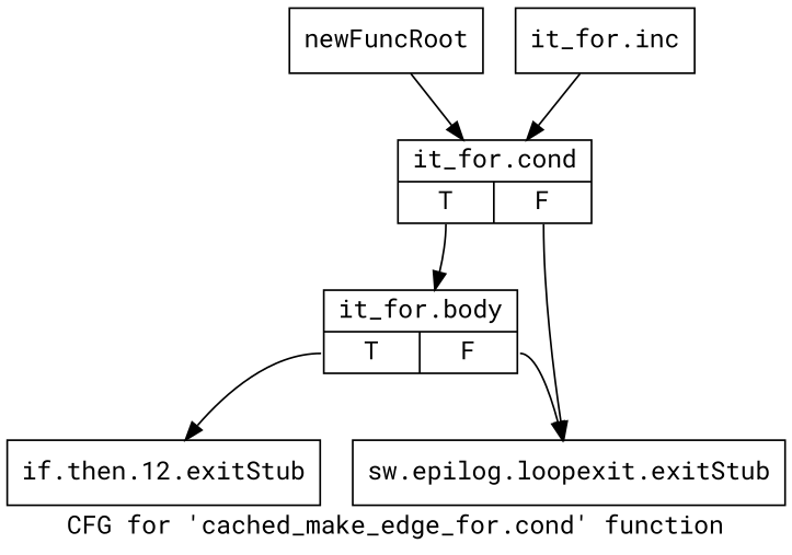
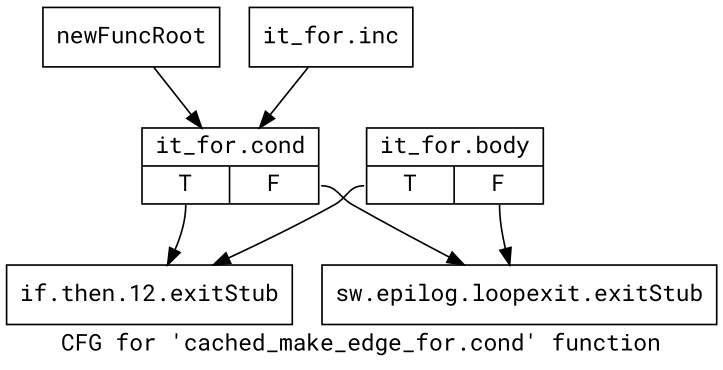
  digraph {
    fontname="Roboto Mono"
    label="CFG for 'cached_make_edge_for.cond' function"
    node [fontname="Roboto Mono" shape=record]
    edge [fontname="Roboto Mono"]
    n1 [label="{newFuncRoot}"]
    n2 [label="{it_for.cond|{<s0>T|<s1>F}}"]
    n3 [label="{sw.epilog.loopexit.exitStub}"]
    n4 [label="{it_for.body|{<s0>T|<s1>F}}"]
    n5 [label="{if.then.12.exitStub}"]
    n6 [label="{it_for.inc}"]
    n1 -> n2
    n2 -> n3 [tailport=s1]
-   n2 -> n4 [tailport=s0]
+   n2 -> n5 [tailport=s0]
    n4 -> n3 [tailport=s1]
    n4 -> n5 [tailport=s0]
    n6 -> n2
  }
